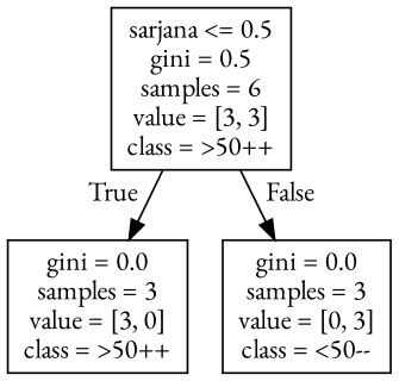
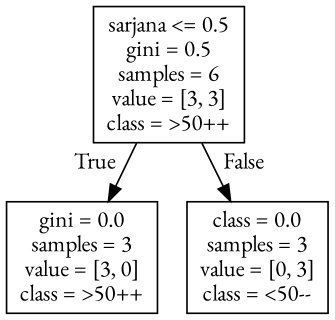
  digraph {
    fontname="EB Garamond"
    node [shape=box fontname="EB Garamond"]
    edge [labeldistance=2.5 fontname="EB Garamond"]
    n1 [label="sarjana <= 0.5\ngini = 0.5\nsamples = 6\nvalue = [3, 3]\nclass = >50++"]
    n2 [label="gini = 0.0\nsamples = 3\nvalue = [3, 0]\nclass = >50++"]
-   n3 [label="gini = 0.0\nsamples = 3\nvalue = [0, 3]\nclass = <50--"]
+   n3 [label="class = 0.0\nsamples = 3\nvalue = [0, 3]\nclass = <50--"]
    n1 -> n2 [headlabel=True labelangle=45]
    n1 -> n3 [headlabel=False labelangle=-45]
  }
